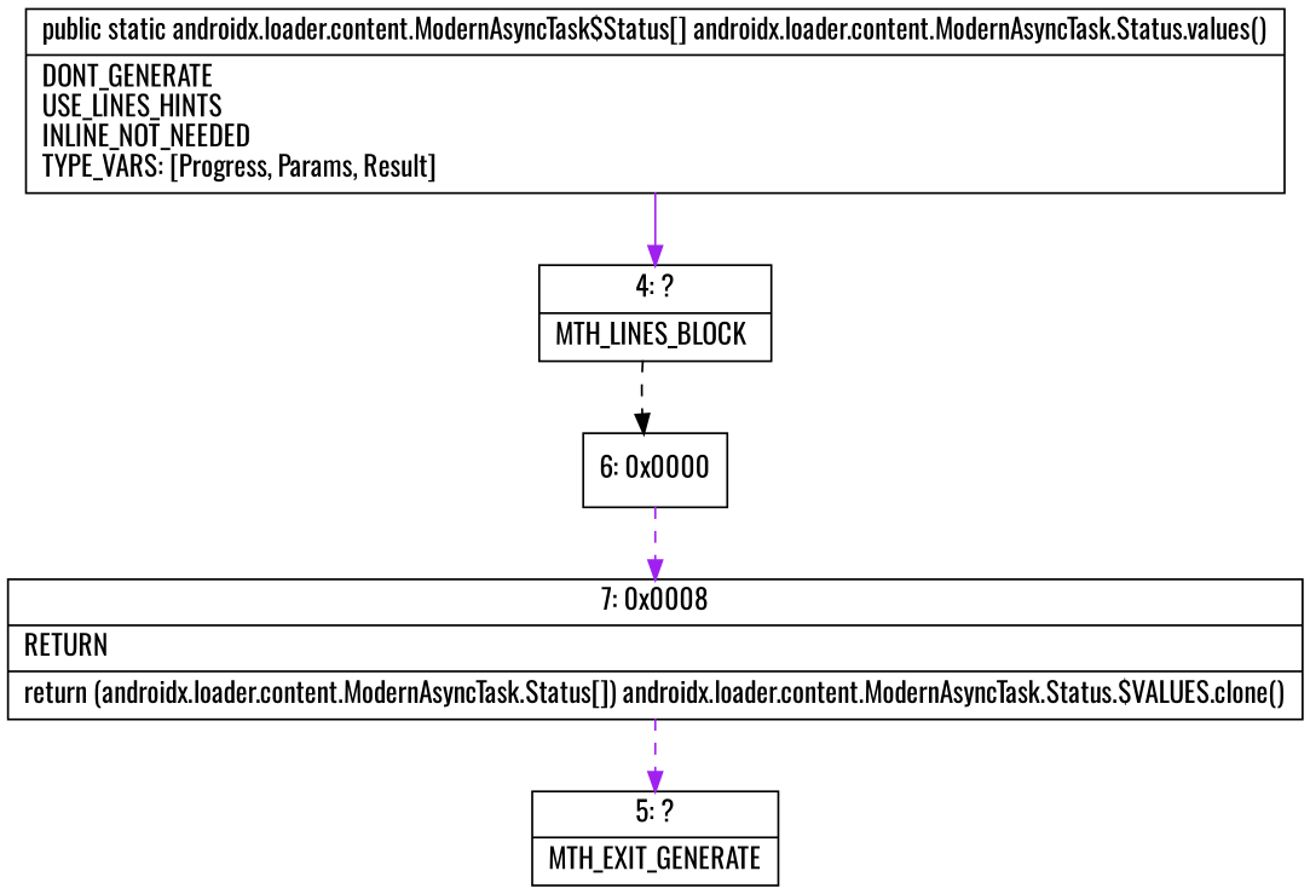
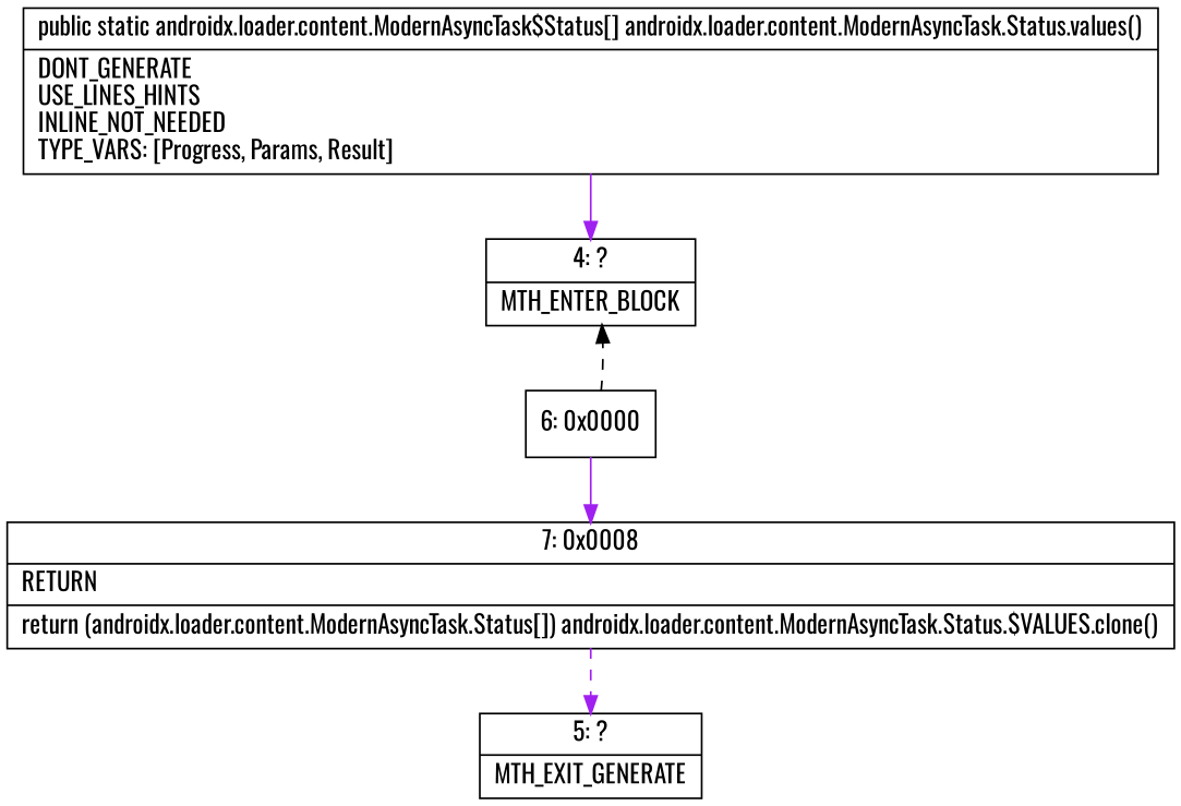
  digraph {
    fontname=Oswald
    node [fontname=Oswald shape=record]
    edge [color=purple fontname=Oswald style=dashed]
-   n1 [label="{4\:\ ?|MTH_LINES_BLOCK\l}"]
+   n1 [label="{4\:\ ?|MTH_ENTER_BLOCK\l}"]
    n2 [label="{6\:\ 0x0000}"]
    n3 [label="{7\:\ 0x0008|RETURN\l|return (androidx.loader.content.ModernAsyncTask.Status[]) androidx.loader.content.ModernAsyncTask.Status.$VALUES.clone()\l}"]
    n4 [label="{5\:\ ?|MTH_EXIT_GENERATE\l}"]
    n5 [label="{public static androidx.loader.content.ModernAsyncTask$Status[] androidx.loader.content.ModernAsyncTask.Status.values()  | DONT_GENERATE\lUSE_LINES_HINTS\lINLINE_NOT_NEEDED\lTYPE_VARS: [Progress, Params, Result]\l}"]
-   n1 -> n2 [color=black]
-   n2 -> n3
+   n2 -> n1 [color=black]
+   n2 -> n3 [style=solid]
    n3 -> n4
    n5 -> n1 [style=solid]
  }
